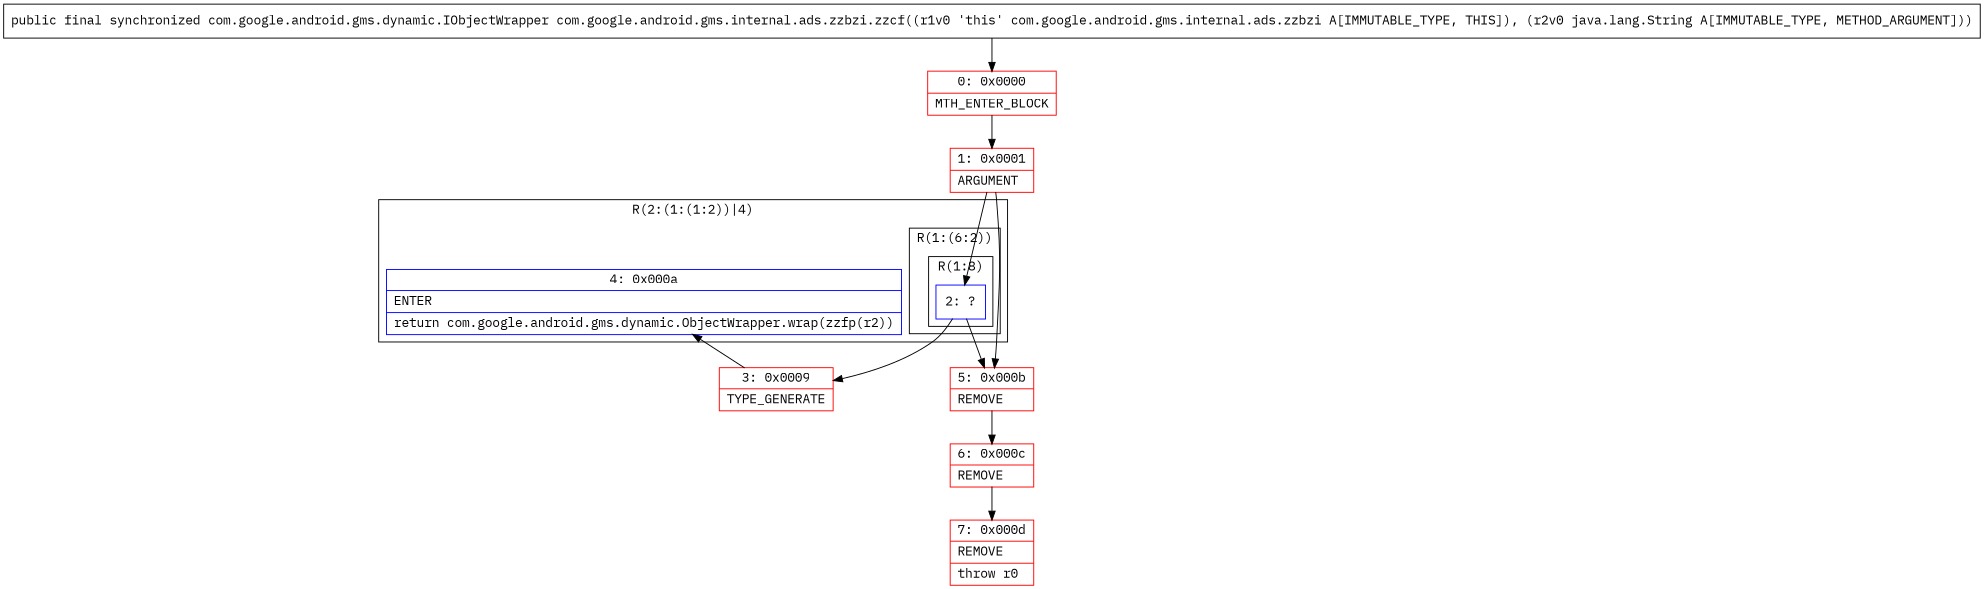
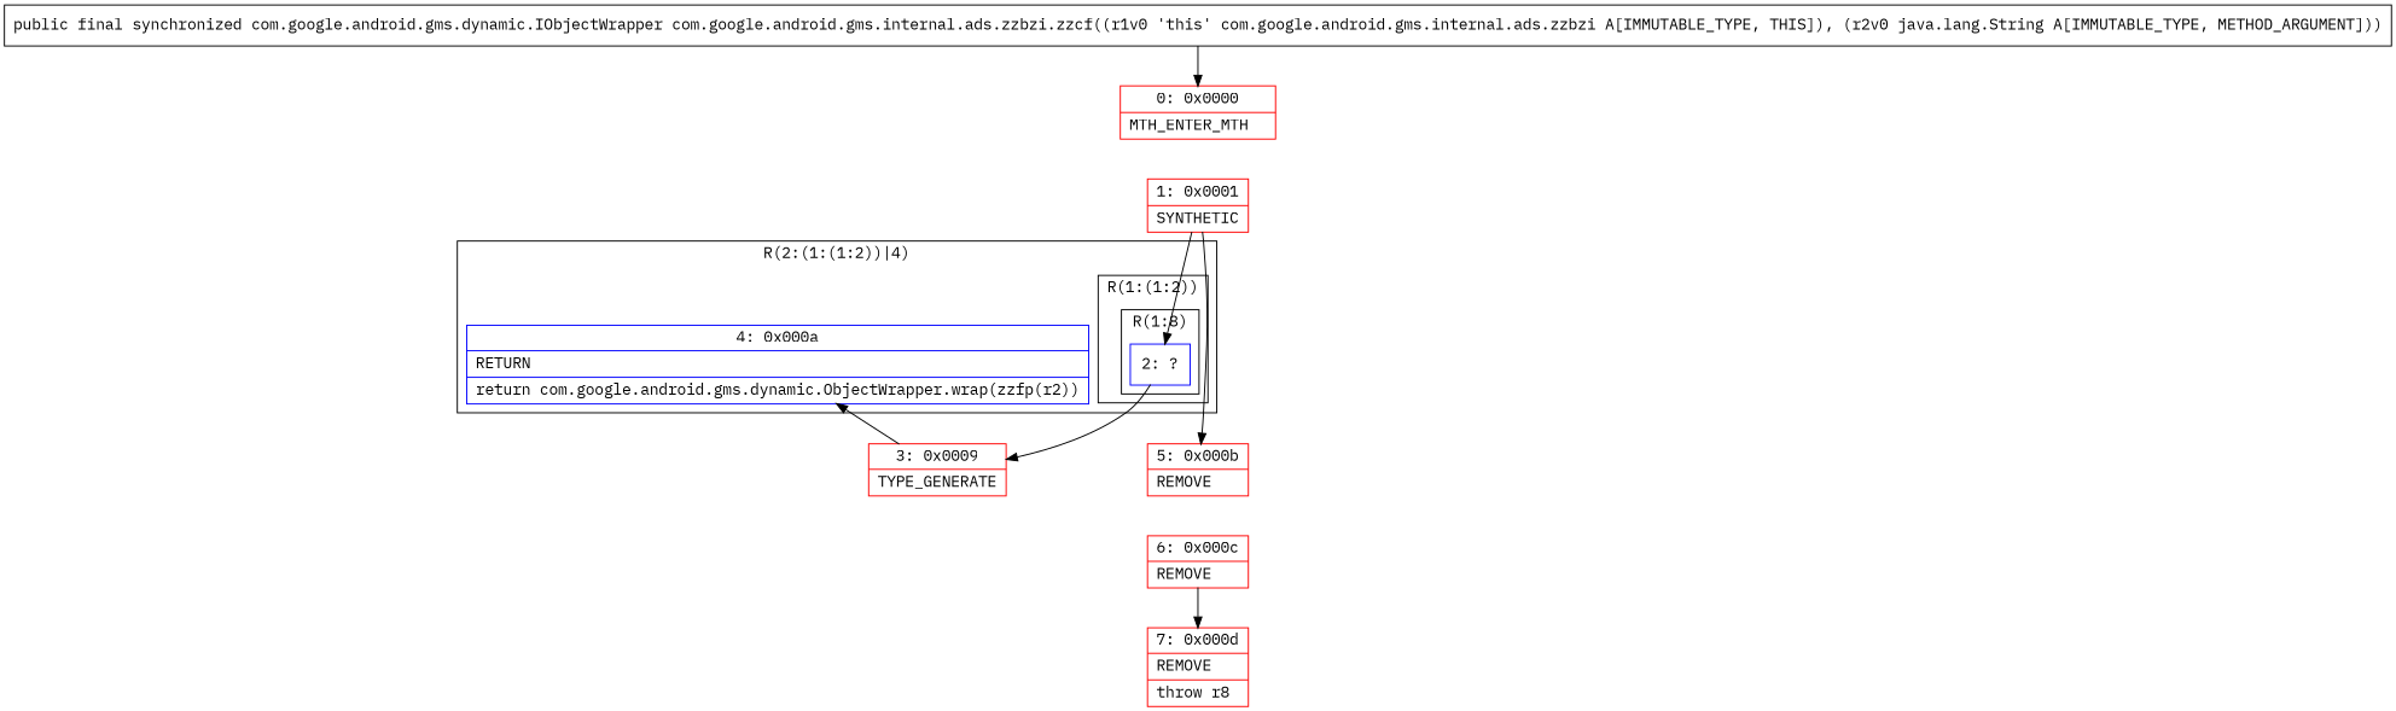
  digraph {
    fontname="IBM Plex Mono"
    node [color=red fontname="IBM Plex Mono" shape=record]
    edge [fontname="IBM Plex Mono"]
    n1 [color=blue label="{2\:\ ?}"]
-   n2 [color=blue label="{4\:\ 0x000a|ENTER\l|return com.google.android.gms.dynamic.ObjectWrapper.wrap(zzfp(r2))\l}"]
+   n2 [color=blue label="{4\:\ 0x000a|RETURN\l|return com.google.android.gms.dynamic.ObjectWrapper.wrap(zzfp(r2))\l}"]
    n3 [label="{3\:\ 0x0009|TYPE_GENERATE\l}"]
    n4 [label="{5\:\ 0x000b|REMOVE\l}"]
    n5 [label="{6\:\ 0x000c|REMOVE\l}"]
-   n6 [label="{0\:\ 0x0000|MTH_ENTER_BLOCK\l}"]
-   n7 [label="{1\:\ 0x0001|ARGUMENT\l}"]
-   n8 [label="{7\:\ 0x000d|REMOVE\l|throw r0\l}"]
+   n6 [label="{0\:\ 0x0000|MTH_ENTER_MTH\l}"]
+   n7 [label="{1\:\ 0x0001|SYNTHETIC\l}"]
+   n8 [label="{7\:\ 0x000d|REMOVE\l|throw r8\l}"]
    n9 [label="{public final synchronized com.google.android.gms.dynamic.IObjectWrapper com.google.android.gms.internal.ads.zzbzi.zzcf((r1v0 'this' com.google.android.gms.internal.ads.zzbzi A[IMMUTABLE_TYPE, THIS]), (r2v0 java.lang.String A[IMMUTABLE_TYPE, METHOD_ARGUMENT])) }" color=""]
    subgraph cluster_1 {
      label="R(2:(1:(1:2))|4)"
      n2
      subgraph cluster_2 {
-       label="R(1:(6:2))"
+       label="R(1:(1:2))"
        subgraph cluster_3 {
          label="R(1:8)"
          n1
        }
      }
    }
    n1 -> n3
-   n1 -> n4
    n3 -> n2
-   n4 -> n5
    n5 -> n8
-   n6 -> n7
    n7 -> n1
    n7 -> n4
    n9 -> n6
  }
